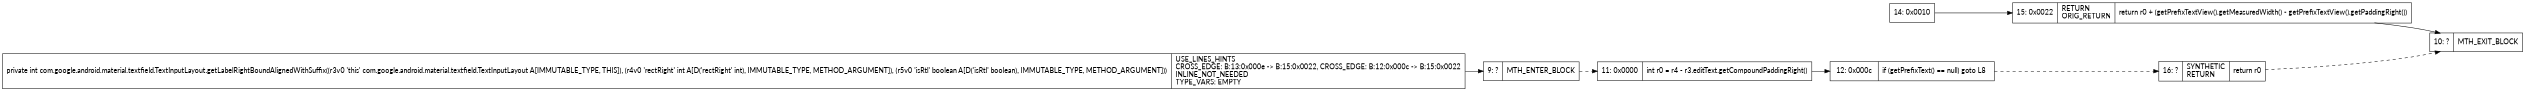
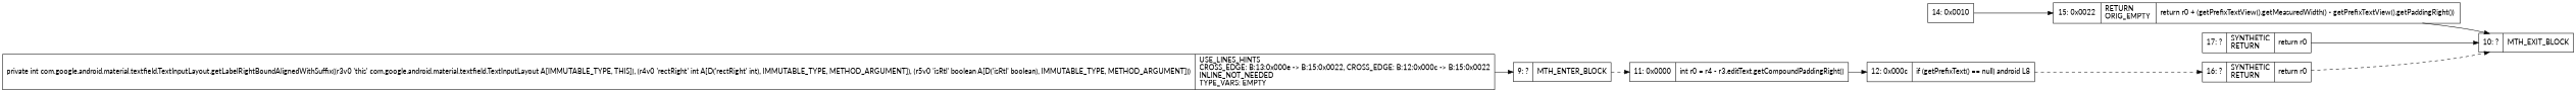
  digraph {
    fontname=Lato
    rankdir=LR
    node [fontname=Lato shape=record]
    edge [fontname=Lato]
    n1 [label="{9\:\ ?|MTH_ENTER_BLOCK\l}"]
    n2 [label="{11\:\ 0x0000|int r0 = r4 \- r3.editText.getCompoundPaddingRight()\l}"]
-   n3 [label="{12\:\ 0x000c|if (getPrefixText() == null) goto L8\l}"]
+   n3 [label="{12\:\ 0x000c|if (getPrefixText() == null) android L8\l}"]
    n4 [label="{16\:\ ?|SYNTHETIC\lRETURN\l|return r0\l}"]
    n5 [label="{10\:\ ?|MTH_EXIT_BLOCK\l}"]
    n6 [label="{14\:\ 0x0010}"]
-   n7 [label="{15\:\ 0x0022|RETURN\lORIG_RETURN\l|return r0 + (getPrefixTextView().getMeasuredWidth() \- getPrefixTextView().getPaddingRight())\l}"]
+   n7 [label="{15\:\ 0x0022|RETURN\lORIG_EMPTY\l|return r0 + (getPrefixTextView().getMeasuredWidth() \- getPrefixTextView().getPaddingRight())\l}"]
+   n8 [label="{17\:\ ?|SYNTHETIC\lRETURN\l|return r0\l}"]
    n9 [label="{private int com.google.android.material.textfield.TextInputLayout.getLabelRightBoundAlignedWithSuffix((r3v0 'this' com.google.android.material.textfield.TextInputLayout A[IMMUTABLE_TYPE, THIS]), (r4v0 'rectRight' int A[D('rectRight' int), IMMUTABLE_TYPE, METHOD_ARGUMENT]), (r5v0 'isRtl' boolean A[D('isRtl' boolean), IMMUTABLE_TYPE, METHOD_ARGUMENT]))  | USE_LINES_HINTS\lCROSS_EDGE: B:13:0x000e \-\> B:15:0x0022, CROSS_EDGE: B:12:0x000c \-\> B:15:0x0022\lINLINE_NOT_NEEDED\lTYPE_VARS: EMPTY\l}"]
    n1 -> n2 [style=dashed]
    n2 -> n3
    n3 -> n4 [style=dashed]
    n4 -> n5 [style=dashed]
    n6 -> n7
    n7 -> n5
+   n8 -> n5
    n9 -> n1
  }
